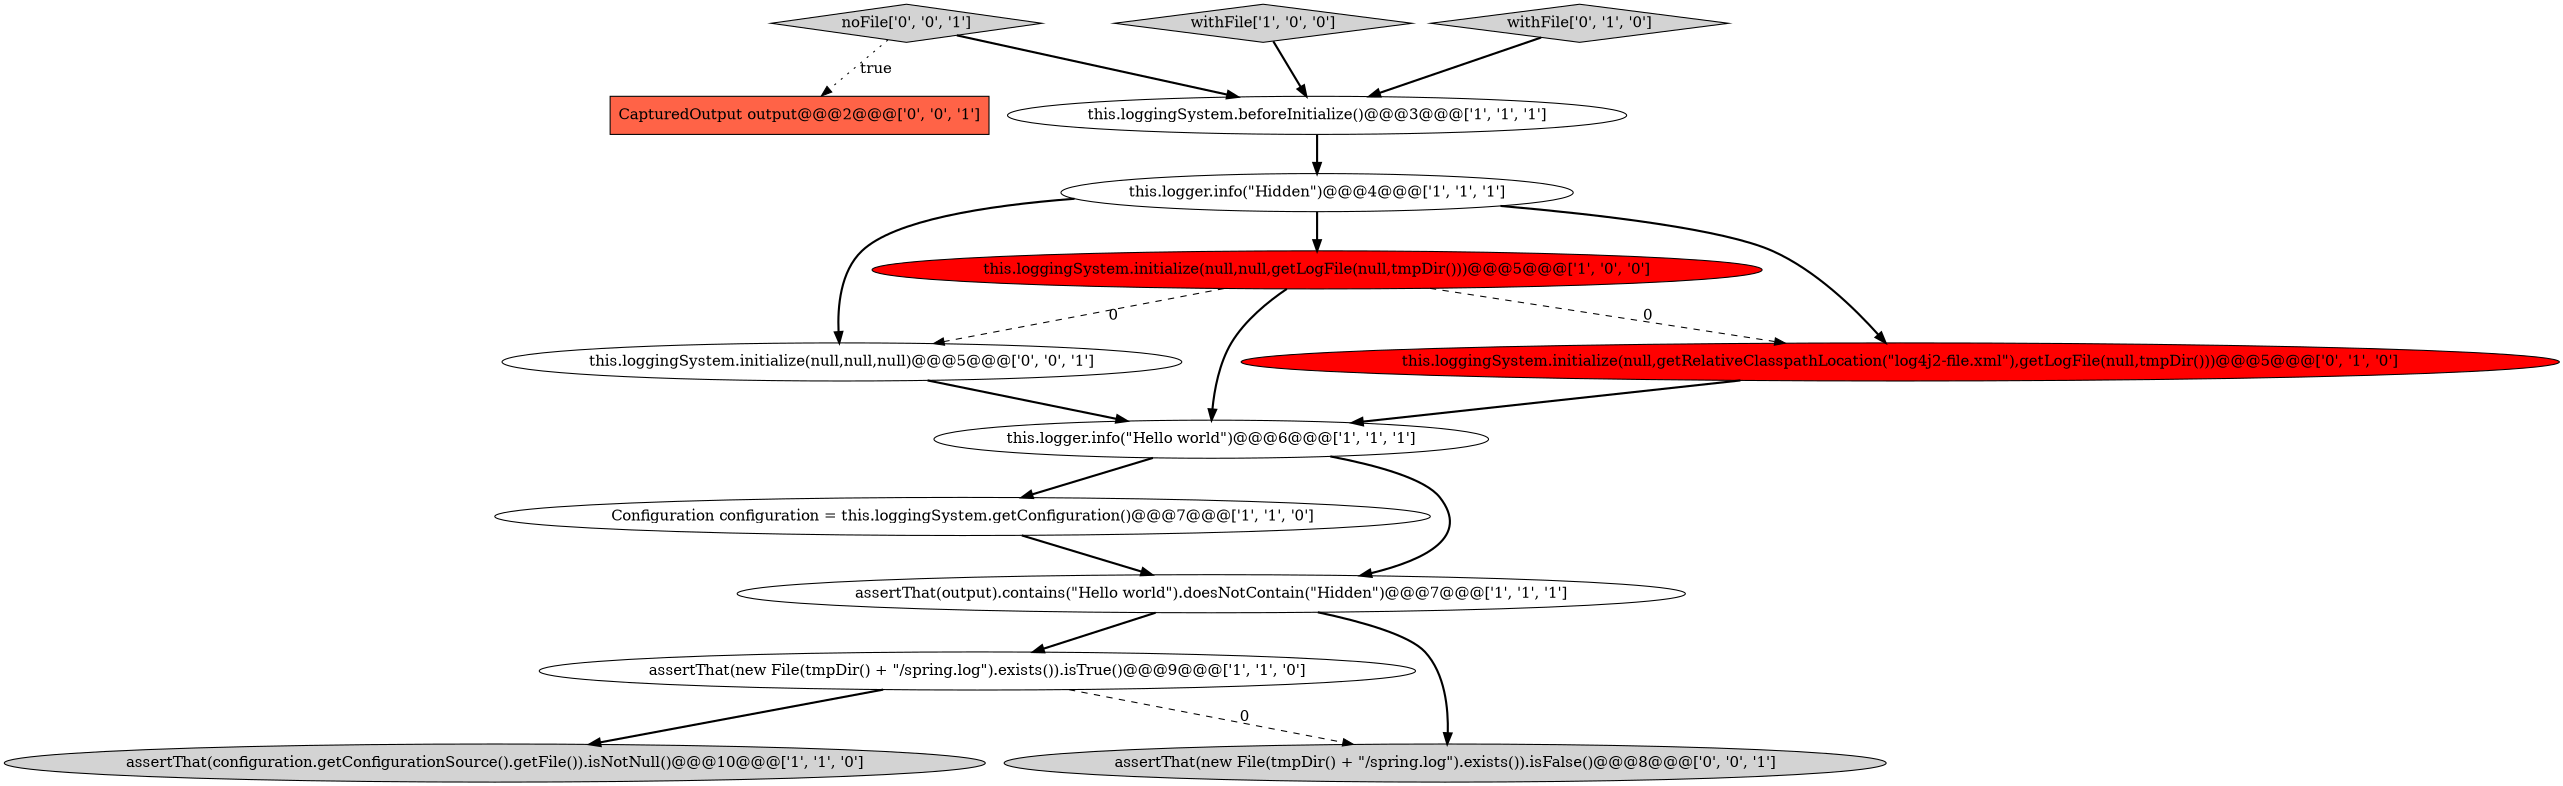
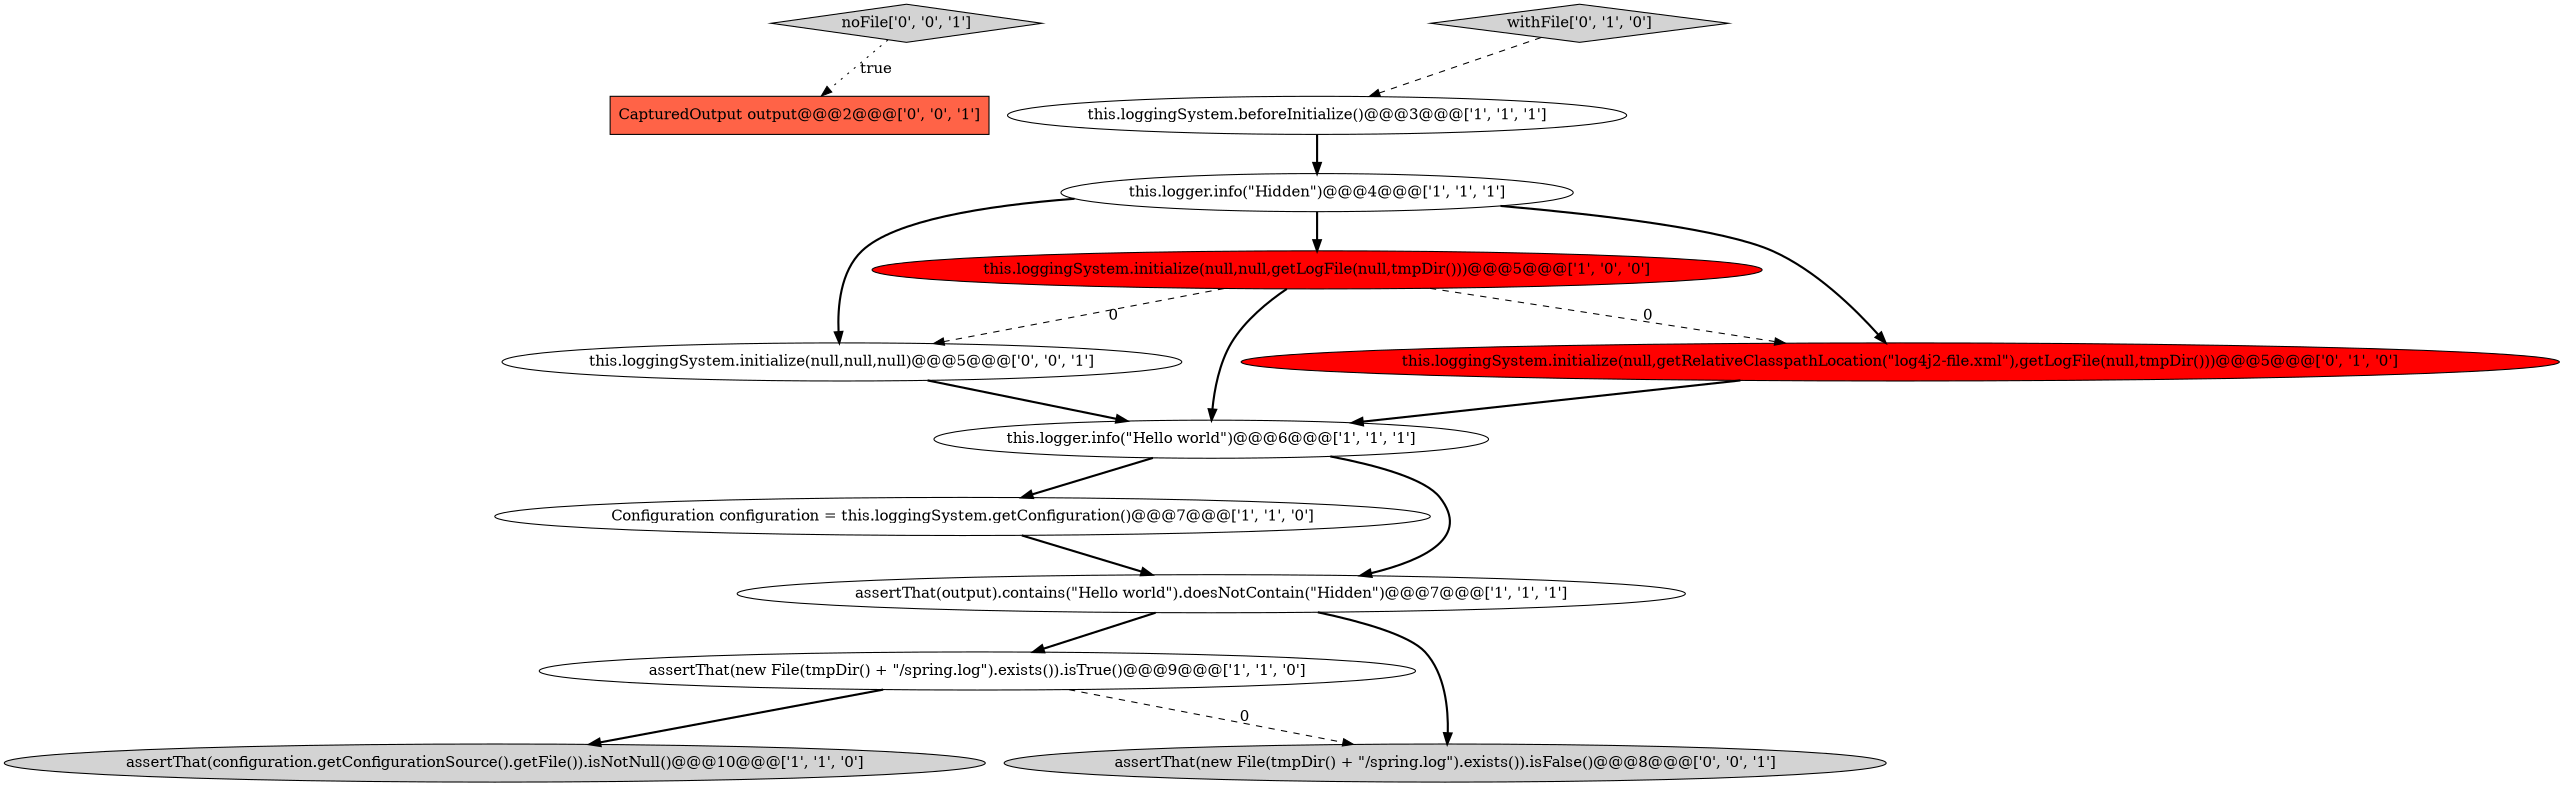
  digraph {
    node [fillcolor=white shape=ellipse style=filled]
    edge [style=bold]
    n1 [label="this.logger.info(\"Hidden\")@@@4@@@['1', '1', '1']"]
    n2 [label="this.loggingSystem.initialize(null,null,null)@@@5@@@['0', '0', '1']"]
    n3 [fillcolor=red label="this.loggingSystem.initialize(null,getRelativeClasspathLocation(\"log4j2-file.xml\"),getLogFile(null,tmpDir()))@@@5@@@['0', '1', '0']"]
    n4 [fillcolor=red label="this.loggingSystem.initialize(null,null,getLogFile(null,tmpDir()))@@@5@@@['1', '0', '0']"]
    n5 [label="this.logger.info(\"Hello world\")@@@6@@@['1', '1', '1']"]
    n6 [label="assertThat(new File(tmpDir() + \"/spring.log\").exists()).isTrue()@@@9@@@['1', '1', '0']"]
    n7 [fillcolor=lightgray label="assertThat(configuration.getConfigurationSource().getFile()).isNotNull()@@@10@@@['1', '1', '0']"]
    n8 [fillcolor=lightgray label="assertThat(new File(tmpDir() + \"/spring.log\").exists()).isFalse()@@@8@@@['0', '0', '1']"]
    n9 [label="Configuration configuration = this.loggingSystem.getConfiguration()@@@7@@@['1', '1', '0']"]
    n10 [label="assertThat(output).contains(\"Hello world\").doesNotContain(\"Hidden\")@@@7@@@['1', '1', '1']"]
    n11 [fillcolor=tomato label="CapturedOutput output@@@2@@@['0', '0', '1']" shape=box]
    n12 [label="this.loggingSystem.beforeInitialize()@@@3@@@['1', '1', '1']"]
    n13 [fillcolor=lightgray label="noFile['0', '0', '1']" shape=diamond]
-   n14 [fillcolor=lightgray label="withFile['1', '0', '0']" shape=diamond]
    n15 [fillcolor=lightgray label="withFile['0', '1', '0']" shape=diamond]
    n1 -> n2
    n1 -> n3
    n1 -> n4
    n2 -> n5
    n3 -> n5
    n4 -> n2 [label=0 style=dashed]
    n4 -> n3 [label=0 style=dashed]
    n4 -> n5
    n5 -> n9
    n5 -> n10
    n6 -> n7
    n6 -> n8 [label=0 style=dashed]
    n9 -> n10
    n10 -> n6
    n10 -> n8
    n12 -> n1
    n13 -> n11 [label=true style=dotted]
-   n13 -> n12
-   n14 -> n12
-   n15 -> n12
+   n15 -> n12 [style=dashed]
  }
